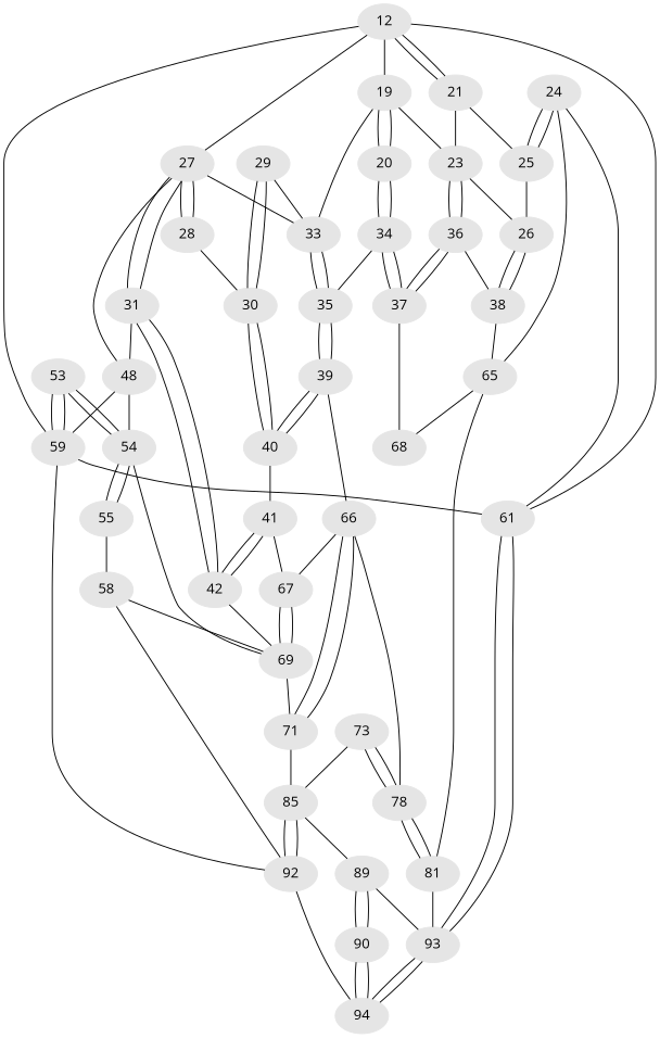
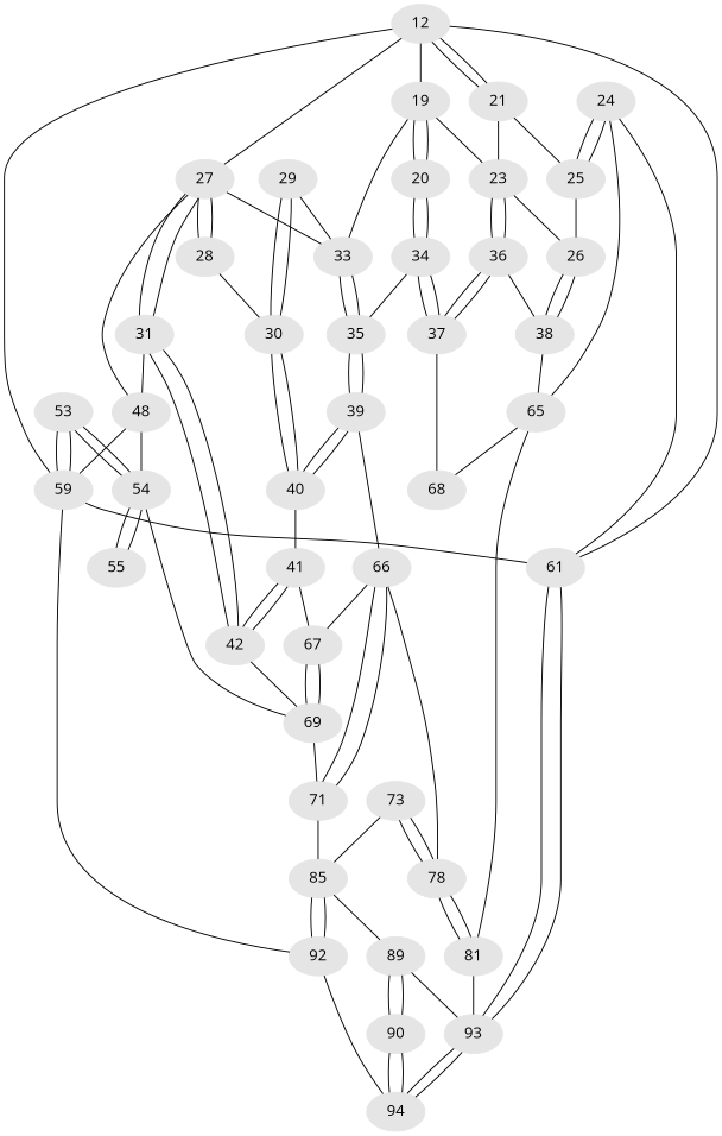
  graph {
    fontname="Open Sans"
    node [color=gray90 fontname="Open Sans" style=filled]
    edge [fontname="Open Sans"]
    12 [super="+10+6+7"]
    19 [super="+13+14+15"]
    21
    27 [super="+18"]
    59 [super="+2+49"]
    61 [super="+11"]
    20
    23 [super="+22"]
    33 [super="+16+17"]
    25
    28
    31
    48 [super="+32"]
    92 [super="+82"]
    93 [super="+91+88"]
    34
    26
    36
    35
    37
    38
    24
    65 [super="+43"]
    68 [super="+44"]
    81 [super="+64"]
    30
    42
    54 [super="+52+51"]
    40
    29
    41
    69 [super="+57"]
    39
    66 [super="+47"]
    67 [super="+60"]
    71
    78 [super="+77+72+76"]
    55
    53
-   58
    94
    85 [super="+79+75+83"]
    89 [super="+87"]
    73
    90
    12 -- 19 [weight=2]
    12 -- 21
    12 -- 21
    12 -- 27
    12 -- 59
    12 -- 61
    19 -- 20 [weight=2]
    19 -- 20
    19 -- 23
    19 -- 33
    21 -- 23
    21 -- 25
    27 -- 33
    27 -- 28 [weight=2]
    27 -- 28
    27 -- 31
    27 -- 31
    27 -- 48
    59 -- 61 [weight=2]
    59 -- 92
    61 -- 93 [weight=2]
    61 -- 93
    20 -- 34
    20 -- 34
    23 -- 26
    23 -- 36
    23 -- 36
    33 -- 35
    33 -- 35
    25 -- 26
    28 -- 30
    31 -- 48
    31 -- 42
    31 -- 42
    48 -- 59 [weight=2]
    48 -- 54
    92 -- 94
    93 -- 94
    93 -- 94
    34 -- 35
    34 -- 37
    34 -- 37
    26 -- 38
    26 -- 38
    36 -- 37
    36 -- 37
    36 -- 38
    35 -- 39
    35 -- 39
    37 -- 68
    38 -- 65
    24 -- 61
    24 -- 25
    24 -- 25
    24 -- 65
    65 -- 68
    65 -- 81
    81 -- 93 [weight=2]
    30 -- 40
    30 -- 40
    42 -- 69
    54 -- 69
    54 -- 55 [weight=2]
    54 -- 55
    40 -- 41
    29 -- 33 [weight=2]
    29 -- 30
    29 -- 30
    41 -- 42
    41 -- 42
    41 -- 67
    69 -- 71
    39 -- 40
    39 -- 40
    39 -- 66
    66 -- 67
    66 -- 71
    66 -- 71
    66 -- 78
    67 -- 69 [weight=2]
    67 -- 69
    71 -- 85
    78 -- 81 [weight=2]
    78 -- 81
-   55 -- 58
    53 -- 59 [weight=2]
    53 -- 59
    53 -- 54
    53 -- 54
-   58 -- 92
-   58 -- 69
    85 -- 92 [weight=2]
    85 -- 92
    85 -- 89
    89 -- 93 [weight=2]
    89 -- 90
    89 -- 90
    73 -- 78 [weight=2]
    73 -- 78
    73 -- 85
    90 -- 94
    90 -- 94
  }
